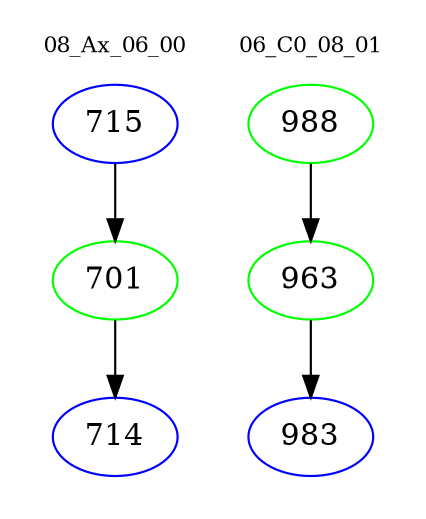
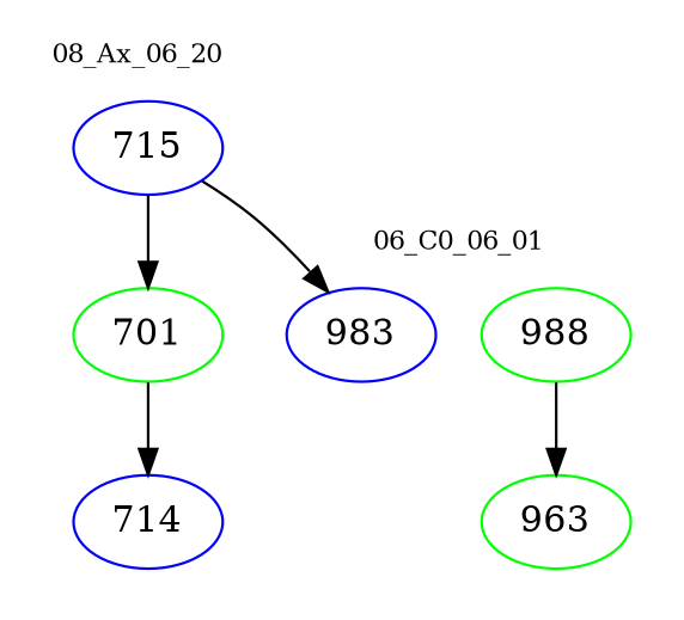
  digraph {
    node [color=blue]
    edge [color=black]
    n1 [label=715]
    n2 [color=green label=701]
    n3 [label=714]
    n4 [color=green label=988]
    n5 [color=green label=963]
    n6 [label=983]
    subgraph cluster_1 {
      color=white
      fontsize=10
-     label="08_Ax_06_00"
+     label="08_Ax_06_20"
      n1
      n2
      n3
    }
    subgraph cluster_2 {
      color=white
      fontsize=10
-     label="06_C0_08_01"
+     label="06_C0_06_01"
      n4
      n5
      n6
    }
    n1 -> n2
    n2 -> n3
    n4 -> n5
-   n5 -> n6
+   n1 -> n6
  }
